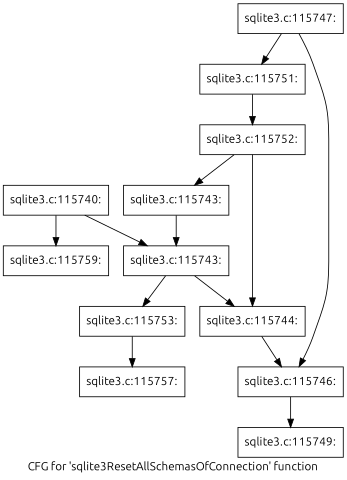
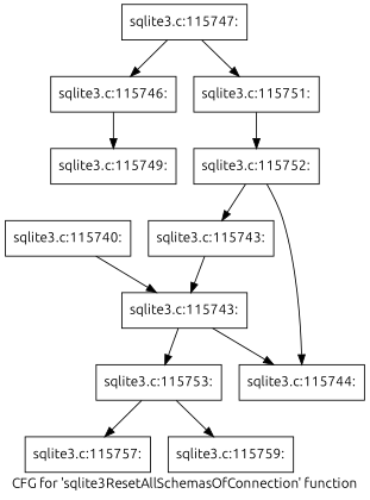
  digraph {
    fontname=Ubuntu
    label="CFG for 'sqlite3ResetAllSchemasOfConnection' function"
    node [fontname=Ubuntu shape=record]
    edge [fontname=Ubuntu]
    n1 [label="{sqlite3.c:115740:}"]
    n2 [label="{sqlite3.c:115743:}"]
    n3 [label="{sqlite3.c:115744:}"]
    n4 [label="{sqlite3.c:115753:}"]
    n5 [label="{sqlite3.c:115746:}"]
    n6 [label="{sqlite3.c:115757:}"]
    n7 [label="{sqlite3.c:115759:}"]
    n8 [label="{sqlite3.c:115749:}"]
    n9 [label="{sqlite3.c:115752:}"]
    n10 [label="{sqlite3.c:115743:}"]
    n11 [label="{sqlite3.c:115747:}"]
    n12 [label="{sqlite3.c:115751:}"]
    n1 -> n2
    n2 -> n3
    n2 -> n4
-   n3 -> n5
    n4 -> n6
-   n1 -> n7
+   n4 -> n7
    n5 -> n8
    n9 -> n3
    n9 -> n10
    n10 -> n2
    n11 -> n5
    n11 -> n12
    n12 -> n9
  }
